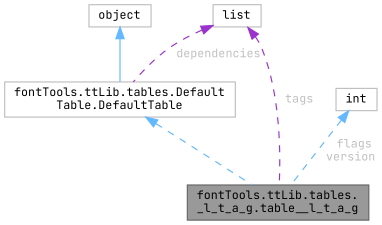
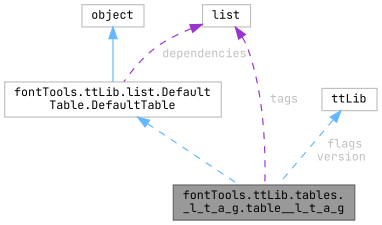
  digraph {
    fontname="JetBrains Mono"
    node [color=grey75 fillcolor=white fontname="JetBrains Mono" fontsize=10 shape=box style=filled]
    edge [color=steelblue1 dir=back fontname="JetBrains Mono" fontsize=10 labelfontname=Helvetica labelfontsize=10 style=dashed fontcolor=grey]
    n1 [color=gray40 fillcolor=grey60 fontcolor=black height=0.2 label="fontTools.ttLib.tables.\l_l_t_a_g.table__l_t_a_g" width=0.4]
-   n2 [height=0.2 label="fontTools.ttLib.tables.Default\lTable.DefaultTable" width=0.4]
+   n2 [height=0.2 label="fontTools.ttLib.list.Default\lTable.DefaultTable" width=0.4]
    n3 [height=0.2 label=object width=0.4]
    n4 [height=0.2 label=list width=0.4]
-   n5 [height=0.2 label=int width=0.4]
+   n5 [height=0.2 label=ttLib width=0.4]
    n2 -> n1 [fontcolor=""]
    n3 -> n2 [style=solid fontcolor=""]
    n4 -> n1 [color=darkorchid3 label=" tags"]
    n4 -> n2 [color=darkorchid3 label=" dependencies"]
    n5 -> n1 [label=" flags\nversion"]
  }
